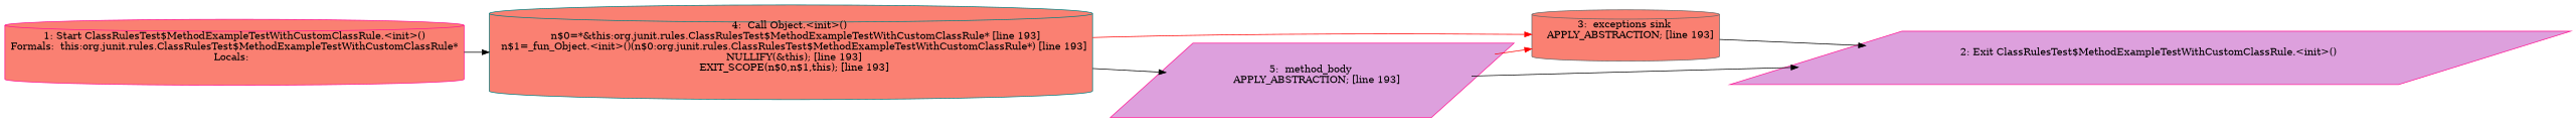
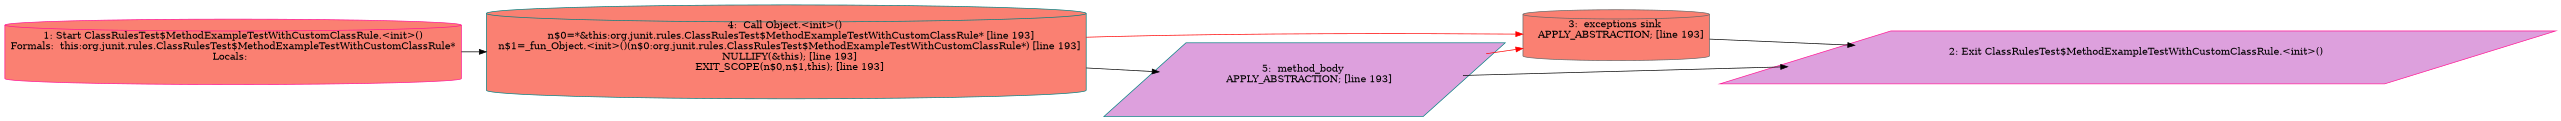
  digraph {
    rankdir=LR
    node [color=deeppink style=filled fillcolor=salmon shape=cylinder]
    n1 [label="1: Start ClassRulesTest$MethodExampleTestWithCustomClassRule.<init>()\nFormals:  this:org.junit.rules.ClassRulesTest$MethodExampleTestWithCustomClassRule*\nLocals:  \n  "]
    n2 [label="4:  Call Object.<init>() \n   n$0=*&this:org.junit.rules.ClassRulesTest$MethodExampleTestWithCustomClassRule* [line 193]\n  n$1=_fun_Object.<init>()(n$0:org.junit.rules.ClassRulesTest$MethodExampleTestWithCustomClassRule*) [line 193]\n  NULLIFY(&this); [line 193]\n  EXIT_SCOPE(n$0,n$1,this); [line 193]\n " color=teal]
    n3 [label="3:  exceptions sink \n   APPLY_ABSTRACTION; [line 193]\n " color=gray40]
-   n4 [label="5:  method_body \n   APPLY_ABSTRACTION; [line 193]\n " shape=parallelogram fillcolor=plum]
+   n4 [label="5:  method_body \n   APPLY_ABSTRACTION; [line 193]\n " shape=parallelogram fillcolor=plum color=teal]
    n5 [label="2: Exit ClassRulesTest$MethodExampleTestWithCustomClassRule.<init>() \n  " fillcolor=plum shape=parallelogram]
    n1 -> n2
    n2 -> n3 [color=red]
    n2 -> n4
    n3 -> n5
    n4 -> n3 [color=red]
    n4 -> n5
  }
